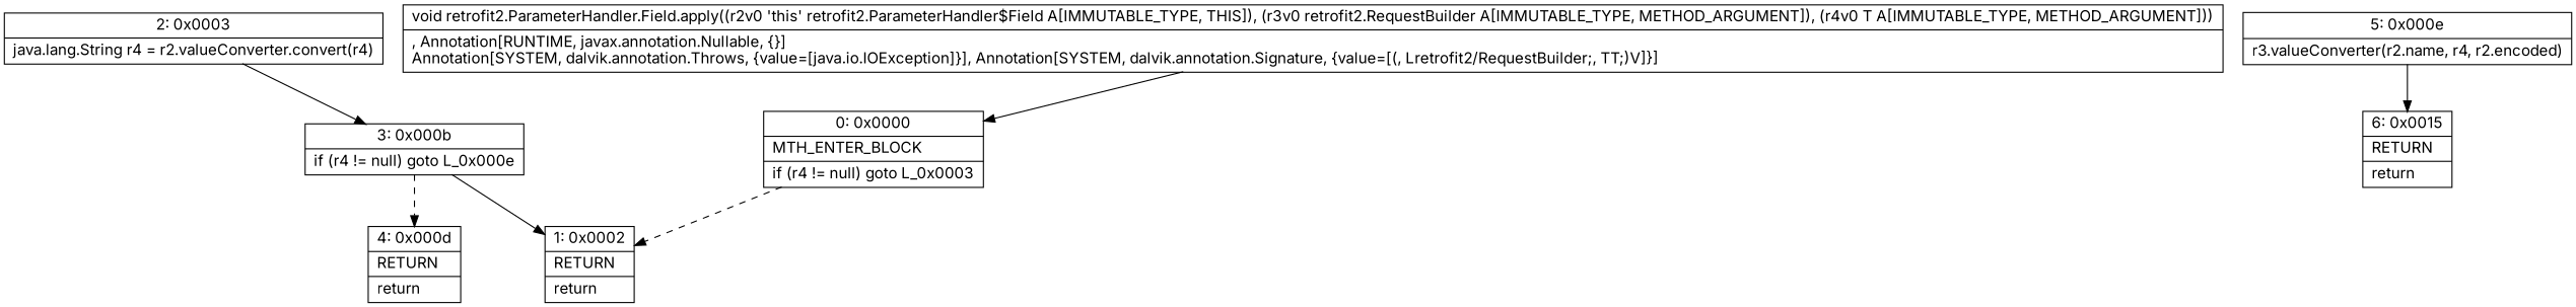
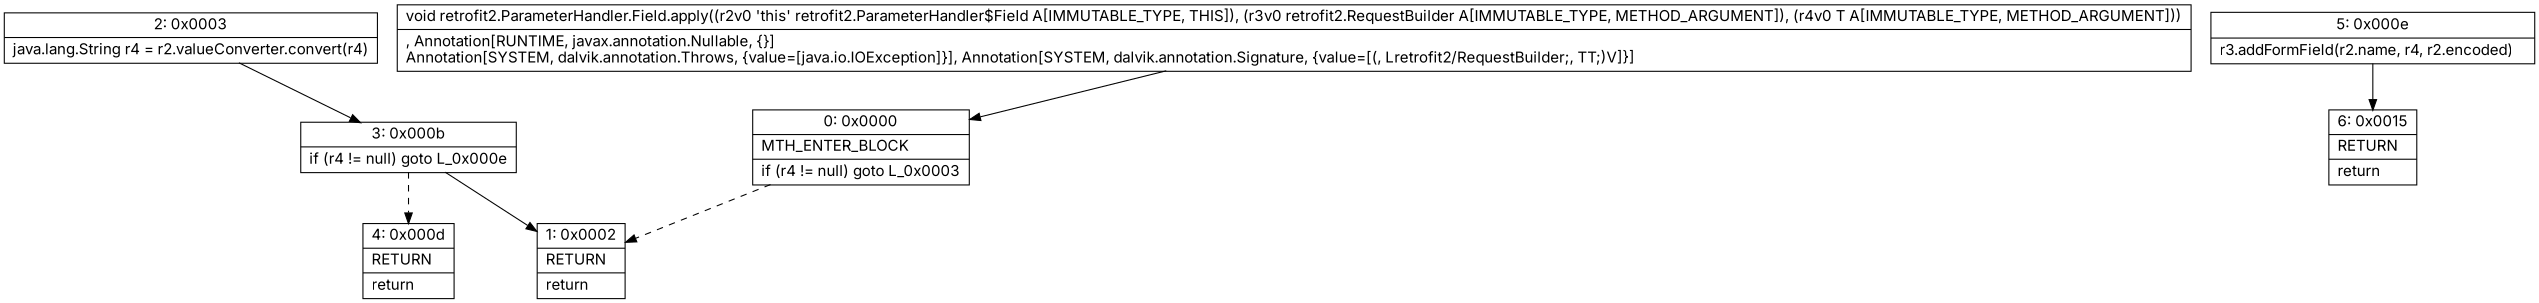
  digraph {
    fontname=Inter
    node [fontname=Inter shape=record]
    edge [fontname=Inter]
    n1 [label="{0\:\ 0x0000|MTH_ENTER_BLOCK\l|if (r4 != null) goto L_0x0003\l}"]
    n2 [label="{1\:\ 0x0002|RETURN\l|return\l}"]
    n3 [label="{2\:\ 0x0003|java.lang.String r4 = r2.valueConverter.convert(r4)\l}"]
    n4 [label="{3\:\ 0x000b|if (r4 != null) goto L_0x000e\l}"]
    n5 [label="{4\:\ 0x000d|RETURN\l|return\l}"]
-   n6 [label="{5\:\ 0x000e|r3.valueConverter(r2.name, r4, r2.encoded)\l}"]
+   n6 [label="{5\:\ 0x000e|r3.addFormField(r2.name, r4, r2.encoded)\l}"]
    n7 [label="{6\:\ 0x0015|RETURN\l|return\l}"]
    n8 [label="{void retrofit2.ParameterHandler.Field.apply((r2v0 'this' retrofit2.ParameterHandler$Field A[IMMUTABLE_TYPE, THIS]), (r3v0 retrofit2.RequestBuilder A[IMMUTABLE_TYPE, METHOD_ARGUMENT]), (r4v0 T A[IMMUTABLE_TYPE, METHOD_ARGUMENT]))  | , Annotation[RUNTIME, javax.annotation.Nullable, \{\}]\lAnnotation[SYSTEM, dalvik.annotation.Throws, \{value=[java.io.IOException]\}], Annotation[SYSTEM, dalvik.annotation.Signature, \{value=[(, Lretrofit2\/RequestBuilder;, TT;)V]\}]\l}"]
    n1 -> n2 [style=dashed]
    n3 -> n4
    n4 -> n2
    n4 -> n5 [style=dashed]
    n6 -> n7
    n8 -> n1
  }
